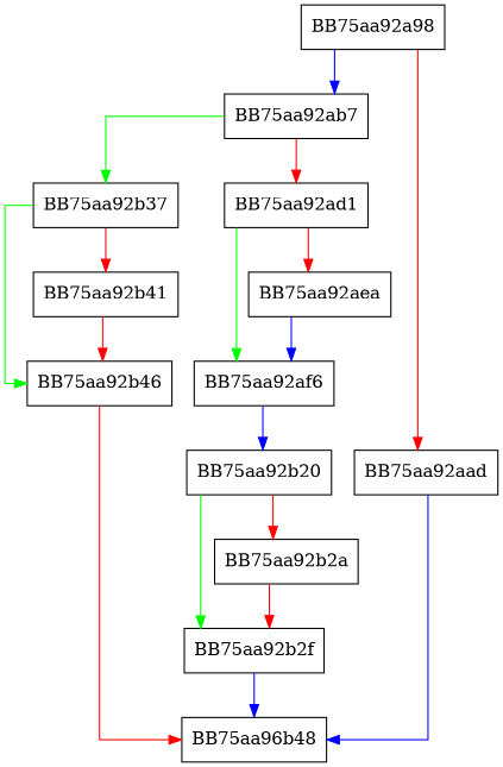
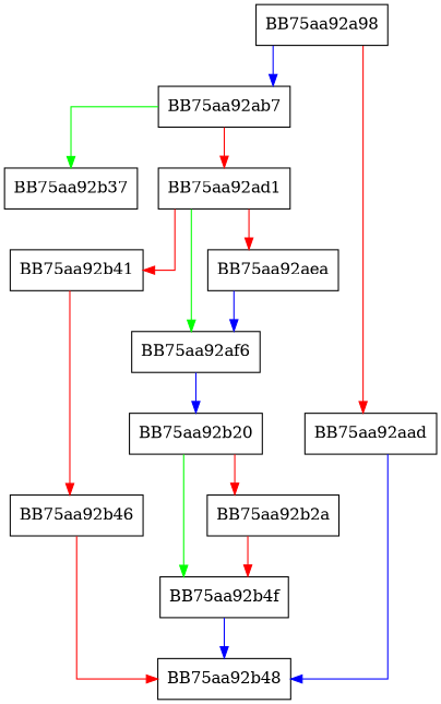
  digraph {
    splines=ortho
    node [shape=box]
    edge [color=red]
    BB75aa92a98
    BB75aa92ab7
    BB75aa92aad
    BB75aa92b37
    BB75aa92ad1
-   BB75aa92b48 [label=BB75aa96b48]
+   BB75aa92b48
    BB75aa92b46
    BB75aa92b41
    BB75aa92af6
    BB75aa92aea
    BB75aa92b20
-   BB75aa92b2f
+   BB75aa92b2f [label=BB75aa92b4f]
    BB75aa92b2a
    BB75aa92a98 -> BB75aa92ab7 [color=blue]
    BB75aa92a98 -> BB75aa92aad
    BB75aa92ab7 -> BB75aa92b37 [color=green]
    BB75aa92ab7 -> BB75aa92ad1
    BB75aa92aad -> BB75aa92b48 [color=blue]
-   BB75aa92b37 -> BB75aa92b46 [color=green]
-   BB75aa92b37 -> BB75aa92b41
+   BB75aa92ad1 -> BB75aa92b41
    BB75aa92ad1 -> BB75aa92af6 [color=green]
    BB75aa92ad1 -> BB75aa92aea
    BB75aa92b46 -> BB75aa92b48
    BB75aa92b41 -> BB75aa92b46
    BB75aa92af6 -> BB75aa92b20 [color=blue]
    BB75aa92aea -> BB75aa92af6 [color=blue]
    BB75aa92b20 -> BB75aa92b2f [color=green]
    BB75aa92b20 -> BB75aa92b2a
    BB75aa92b2f -> BB75aa92b48 [color=blue]
    BB75aa92b2a -> BB75aa92b2f
  }
